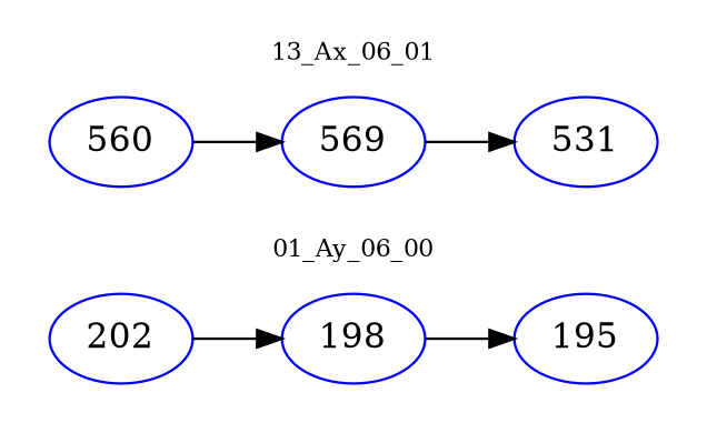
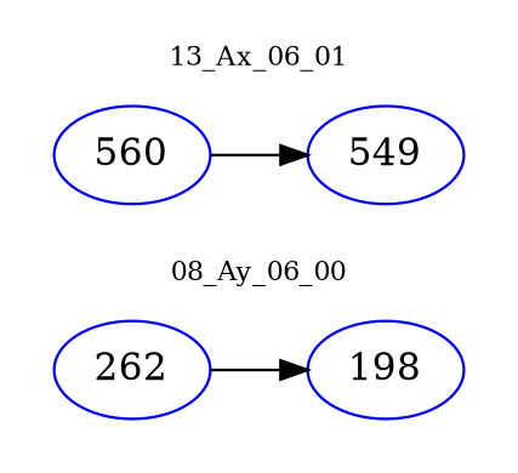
  digraph {
    rankdir=LR
    node [color=blue]
    edge [color=black]
    n1 [label=198]
-   n2 [label=195]
-   n3 [label=202]
-   n4 [label=569]
-   n5 [label=531]
+   n3 [label=262]
+   n4 [label=549]
    n6 [label=560]
    subgraph cluster_1 {
      color=white
      fontsize=10
-     label="01_Ay_06_00"
+     label="08_Ay_06_00"
      n1
-     n2
      n3
    }
    subgraph cluster_2 {
      color=white
      fontsize=10
      label="13_Ax_06_01"
      n4
-     n5
      n6
    }
-   n1 -> n2
    n3 -> n1
-   n4 -> n5
    n6 -> n4
  }
